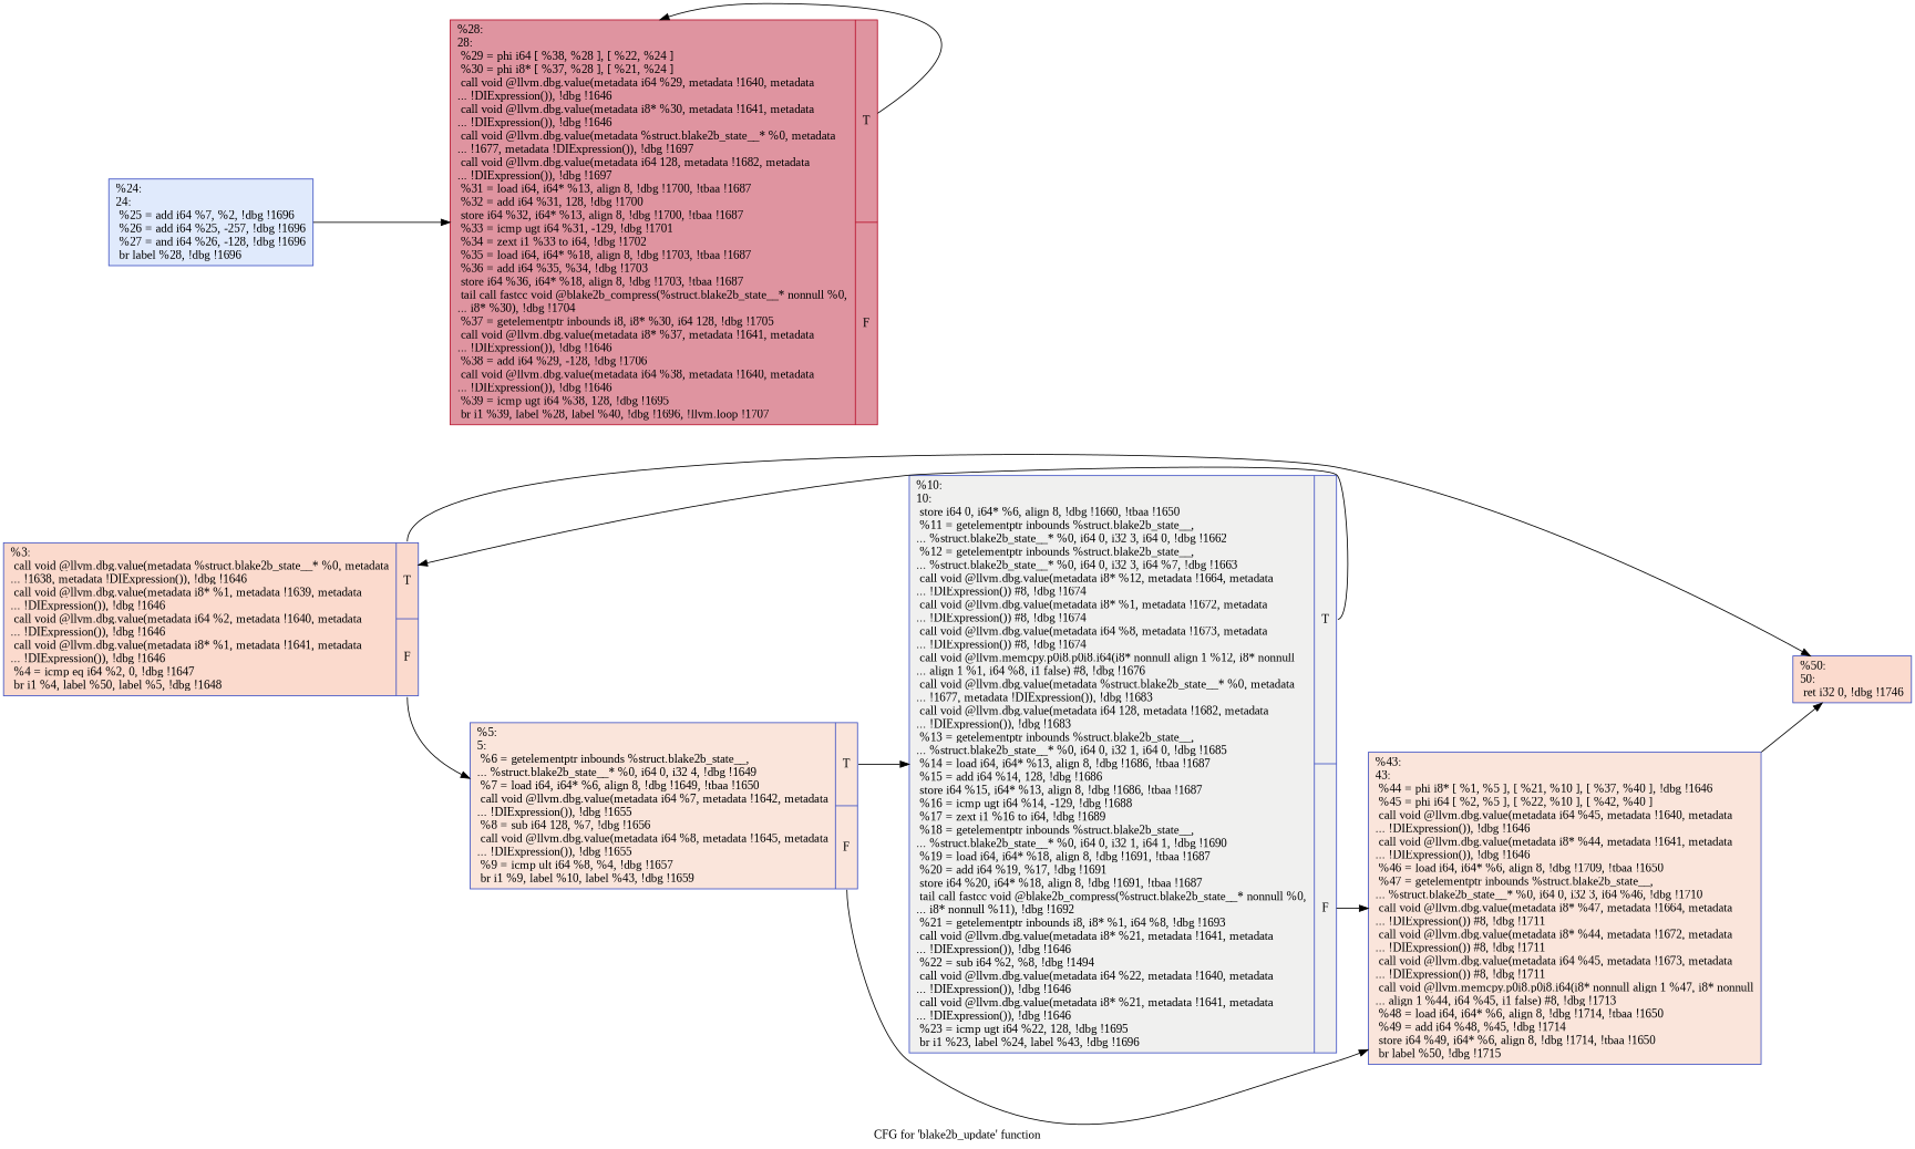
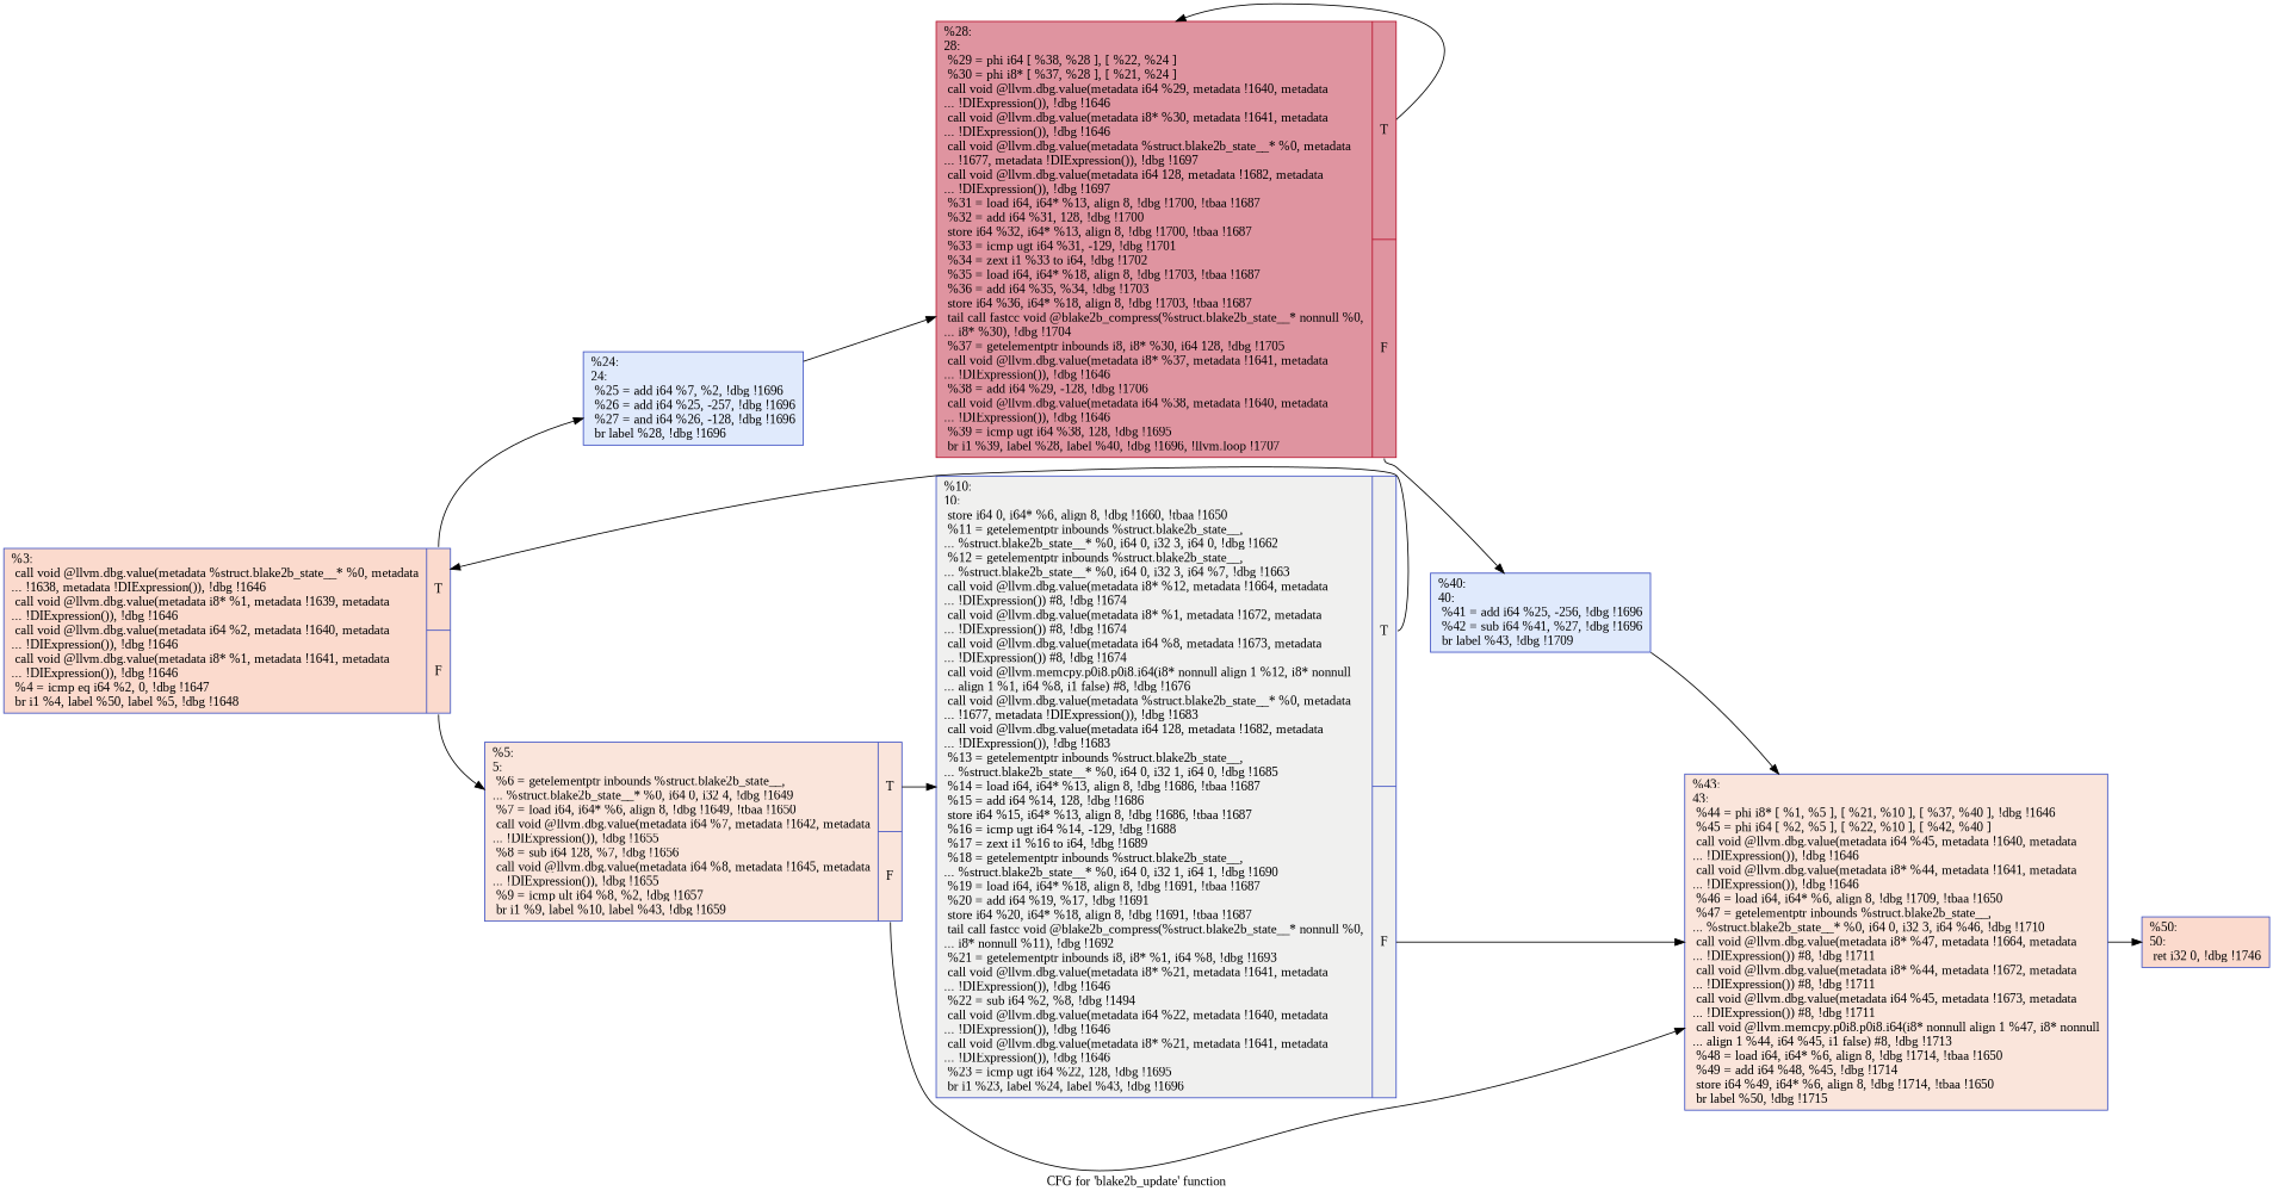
  digraph {
    fontname="Liberation Serif"
    label="CFG for 'blake2b_update' function"
    rankdir=LR
    node [color="#3d50c3ff" fillcolor="#f7ac8e70" fontname="Liberation Serif" shape=record style=filled]
    edge [fontname="Liberation Serif" tailport=s0]
    n1 [label="{%3:\l  call void @llvm.dbg.value(metadata %struct.blake2b_state__* %0, metadata\l... !1638, metadata !DIExpression()), !dbg !1646\l  call void @llvm.dbg.value(metadata i8* %1, metadata !1639, metadata\l... !DIExpression()), !dbg !1646\l  call void @llvm.dbg.value(metadata i64 %2, metadata !1640, metadata\l... !DIExpression()), !dbg !1646\l  call void @llvm.dbg.value(metadata i8* %1, metadata !1641, metadata\l... !DIExpression()), !dbg !1646\l  %4 = icmp eq i64 %2, 0, !dbg !1647\l  br i1 %4, label %50, label %5, !dbg !1648\l|{<s0>T|<s1>F}}"]
    n2 [label="{%50:\l50:                                               \l  ret i32 0, !dbg !1746\l}"]
-   n3 [fillcolor="#f4c5ad70" label="{%5:\l5:                                                \l  %6 = getelementptr inbounds %struct.blake2b_state__,\l... %struct.blake2b_state__* %0, i64 0, i32 4, !dbg !1649\l  %7 = load i64, i64* %6, align 8, !dbg !1649, !tbaa !1650\l  call void @llvm.dbg.value(metadata i64 %7, metadata !1642, metadata\l... !DIExpression()), !dbg !1655\l  %8 = sub i64 128, %7, !dbg !1656\l  call void @llvm.dbg.value(metadata i64 %8, metadata !1645, metadata\l... !DIExpression()), !dbg !1655\l  %9 = icmp ult i64 %8, %4, !dbg !1657\l  br i1 %9, label %10, label %43, !dbg !1659\l|{<s0>T|<s1>F}}"]
+   n3 [fillcolor="#f4c5ad70" label="{%5:\l5:                                                \l  %6 = getelementptr inbounds %struct.blake2b_state__,\l... %struct.blake2b_state__* %0, i64 0, i32 4, !dbg !1649\l  %7 = load i64, i64* %6, align 8, !dbg !1649, !tbaa !1650\l  call void @llvm.dbg.value(metadata i64 %7, metadata !1642, metadata\l... !DIExpression()), !dbg !1655\l  %8 = sub i64 128, %7, !dbg !1656\l  call void @llvm.dbg.value(metadata i64 %8, metadata !1645, metadata\l... !DIExpression()), !dbg !1655\l  %9 = icmp ult i64 %8, %2, !dbg !1657\l  br i1 %9, label %10, label %43, !dbg !1659\l|{<s0>T|<s1>F}}"]
    n4 [fillcolor="#dedcdb70" label="{%10:\l10:                                               \l  store i64 0, i64* %6, align 8, !dbg !1660, !tbaa !1650\l  %11 = getelementptr inbounds %struct.blake2b_state__,\l... %struct.blake2b_state__* %0, i64 0, i32 3, i64 0, !dbg !1662\l  %12 = getelementptr inbounds %struct.blake2b_state__,\l... %struct.blake2b_state__* %0, i64 0, i32 3, i64 %7, !dbg !1663\l  call void @llvm.dbg.value(metadata i8* %12, metadata !1664, metadata\l... !DIExpression()) #8, !dbg !1674\l  call void @llvm.dbg.value(metadata i8* %1, metadata !1672, metadata\l... !DIExpression()) #8, !dbg !1674\l  call void @llvm.dbg.value(metadata i64 %8, metadata !1673, metadata\l... !DIExpression()) #8, !dbg !1674\l  call void @llvm.memcpy.p0i8.p0i8.i64(i8* nonnull align 1 %12, i8* nonnull\l... align 1 %1, i64 %8, i1 false) #8, !dbg !1676\l  call void @llvm.dbg.value(metadata %struct.blake2b_state__* %0, metadata\l... !1677, metadata !DIExpression()), !dbg !1683\l  call void @llvm.dbg.value(metadata i64 128, metadata !1682, metadata\l... !DIExpression()), !dbg !1683\l  %13 = getelementptr inbounds %struct.blake2b_state__,\l... %struct.blake2b_state__* %0, i64 0, i32 1, i64 0, !dbg !1685\l  %14 = load i64, i64* %13, align 8, !dbg !1686, !tbaa !1687\l  %15 = add i64 %14, 128, !dbg !1686\l  store i64 %15, i64* %13, align 8, !dbg !1686, !tbaa !1687\l  %16 = icmp ugt i64 %14, -129, !dbg !1688\l  %17 = zext i1 %16 to i64, !dbg !1689\l  %18 = getelementptr inbounds %struct.blake2b_state__,\l... %struct.blake2b_state__* %0, i64 0, i32 1, i64 1, !dbg !1690\l  %19 = load i64, i64* %18, align 8, !dbg !1691, !tbaa !1687\l  %20 = add i64 %19, %17, !dbg !1691\l  store i64 %20, i64* %18, align 8, !dbg !1691, !tbaa !1687\l  tail call fastcc void @blake2b_compress(%struct.blake2b_state__* nonnull %0,\l... i8* nonnull %11), !dbg !1692\l  %21 = getelementptr inbounds i8, i8* %1, i64 %8, !dbg !1693\l  call void @llvm.dbg.value(metadata i8* %21, metadata !1641, metadata\l... !DIExpression()), !dbg !1646\l  %22 = sub i64 %2, %8, !dbg !1494\l  call void @llvm.dbg.value(metadata i64 %22, metadata !1640, metadata\l... !DIExpression()), !dbg !1646\l  call void @llvm.dbg.value(metadata i8* %21, metadata !1641, metadata\l... !DIExpression()), !dbg !1646\l  %23 = icmp ugt i64 %22, 128, !dbg !1695\l  br i1 %23, label %24, label %43, !dbg !1696\l|{<s0>T|<s1>F}}"]
    n5 [fillcolor="#f4c5ad70" label="{%43:\l43:                                               \l  %44 = phi i8* [ %1, %5 ], [ %21, %10 ], [ %37, %40 ], !dbg !1646\l  %45 = phi i64 [ %2, %5 ], [ %22, %10 ], [ %42, %40 ]\l  call void @llvm.dbg.value(metadata i64 %45, metadata !1640, metadata\l... !DIExpression()), !dbg !1646\l  call void @llvm.dbg.value(metadata i8* %44, metadata !1641, metadata\l... !DIExpression()), !dbg !1646\l  %46 = load i64, i64* %6, align 8, !dbg !1709, !tbaa !1650\l  %47 = getelementptr inbounds %struct.blake2b_state__,\l... %struct.blake2b_state__* %0, i64 0, i32 3, i64 %46, !dbg !1710\l  call void @llvm.dbg.value(metadata i8* %47, metadata !1664, metadata\l... !DIExpression()) #8, !dbg !1711\l  call void @llvm.dbg.value(metadata i8* %44, metadata !1672, metadata\l... !DIExpression()) #8, !dbg !1711\l  call void @llvm.dbg.value(metadata i64 %45, metadata !1673, metadata\l... !DIExpression()) #8, !dbg !1711\l  call void @llvm.memcpy.p0i8.p0i8.i64(i8* nonnull align 1 %47, i8* nonnull\l... align 1 %44, i64 %45, i1 false) #8, !dbg !1713\l  %48 = load i64, i64* %6, align 8, !dbg !1714, !tbaa !1650\l  %49 = add i64 %48, %45, !dbg !1714\l  store i64 %49, i64* %6, align 8, !dbg !1714, !tbaa !1650\l  br label %50, !dbg !1715\l}"]
    n6 [fillcolor="#b9d0f970" label="{%24:\l24:                                               \l  %25 = add i64 %7, %2, !dbg !1696\l  %26 = add i64 %25, -257, !dbg !1696\l  %27 = and i64 %26, -128, !dbg !1696\l  br label %28, !dbg !1696\l}"]
    n7 [color="#b70d28ff" fillcolor="#b70d2870" label="{%28:\l28:                                               \l  %29 = phi i64 [ %38, %28 ], [ %22, %24 ]\l  %30 = phi i8* [ %37, %28 ], [ %21, %24 ]\l  call void @llvm.dbg.value(metadata i64 %29, metadata !1640, metadata\l... !DIExpression()), !dbg !1646\l  call void @llvm.dbg.value(metadata i8* %30, metadata !1641, metadata\l... !DIExpression()), !dbg !1646\l  call void @llvm.dbg.value(metadata %struct.blake2b_state__* %0, metadata\l... !1677, metadata !DIExpression()), !dbg !1697\l  call void @llvm.dbg.value(metadata i64 128, metadata !1682, metadata\l... !DIExpression()), !dbg !1697\l  %31 = load i64, i64* %13, align 8, !dbg !1700, !tbaa !1687\l  %32 = add i64 %31, 128, !dbg !1700\l  store i64 %32, i64* %13, align 8, !dbg !1700, !tbaa !1687\l  %33 = icmp ugt i64 %31, -129, !dbg !1701\l  %34 = zext i1 %33 to i64, !dbg !1702\l  %35 = load i64, i64* %18, align 8, !dbg !1703, !tbaa !1687\l  %36 = add i64 %35, %34, !dbg !1703\l  store i64 %36, i64* %18, align 8, !dbg !1703, !tbaa !1687\l  tail call fastcc void @blake2b_compress(%struct.blake2b_state__* nonnull %0,\l... i8* %30), !dbg !1704\l  %37 = getelementptr inbounds i8, i8* %30, i64 128, !dbg !1705\l  call void @llvm.dbg.value(metadata i8* %37, metadata !1641, metadata\l... !DIExpression()), !dbg !1646\l  %38 = add i64 %29, -128, !dbg !1706\l  call void @llvm.dbg.value(metadata i64 %38, metadata !1640, metadata\l... !DIExpression()), !dbg !1646\l  %39 = icmp ugt i64 %38, 128, !dbg !1695\l  br i1 %39, label %28, label %40, !dbg !1696, !llvm.loop !1707\l|{<s0>T|<s1>F}}"]
-   n1 -> n2
+   n8 [fillcolor="#b9d0f970" label="{%40:\l40:                                               \l  %41 = add i64 %25, -256, !dbg !1696\l  %42 = sub i64 %41, %27, !dbg !1696\l  br label %43, !dbg !1709\l}"]
+   n1 -> n6
    n1 -> n3 [tailport=s1]
    n3 -> n4
    n3 -> n5 [tailport=s1]
    n4 -> n1
    n4 -> n5 [tailport=s1]
    n5 -> n2
    n6 -> n7
    n7 -> n7
+   n7 -> n8 [tailport=s1]
+   n8 -> n5
  }
